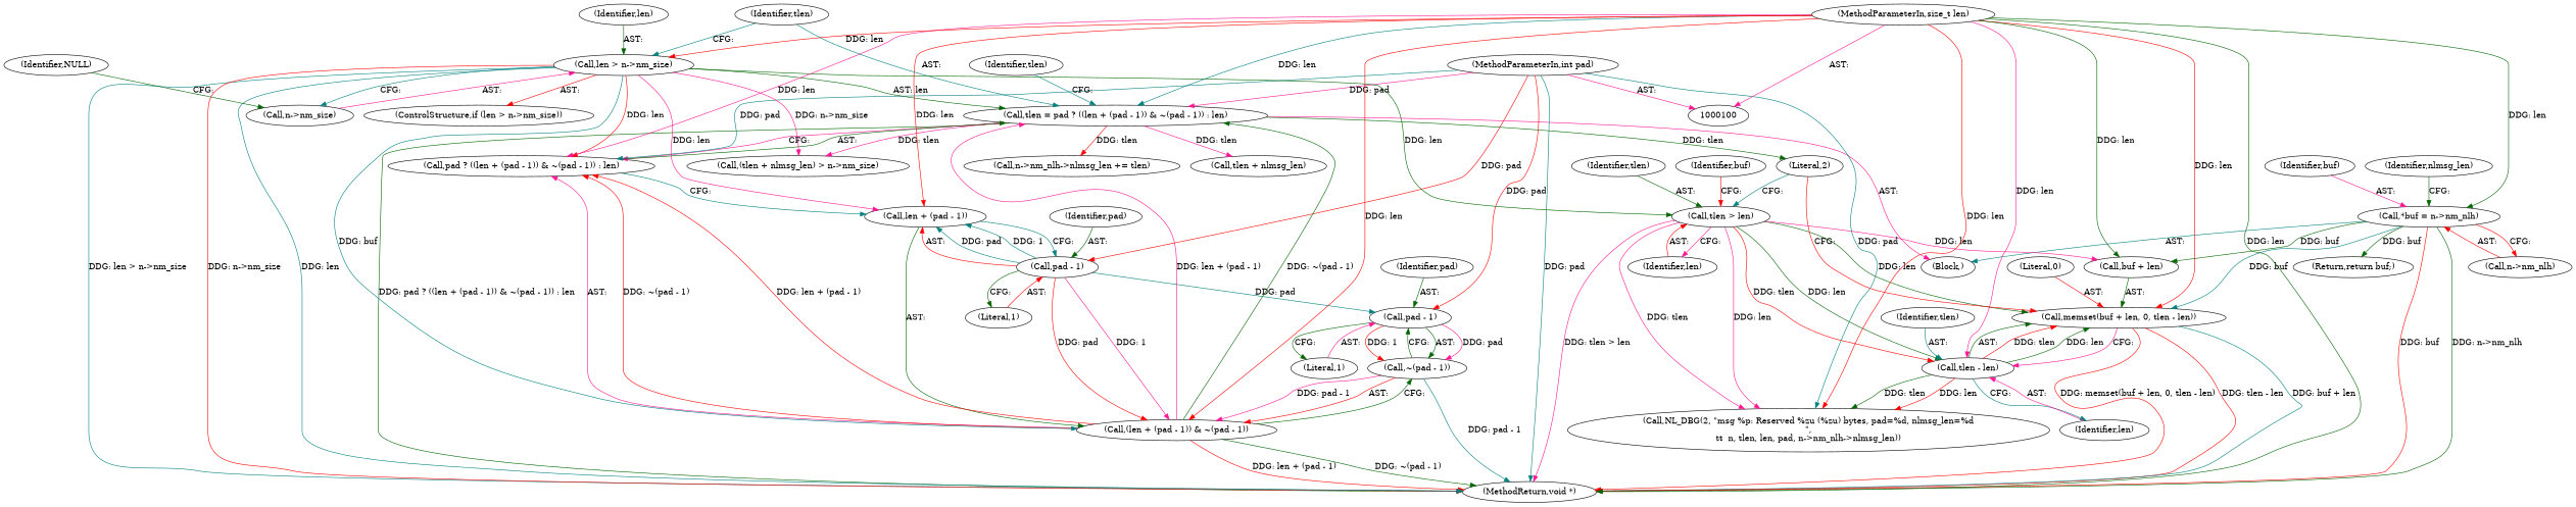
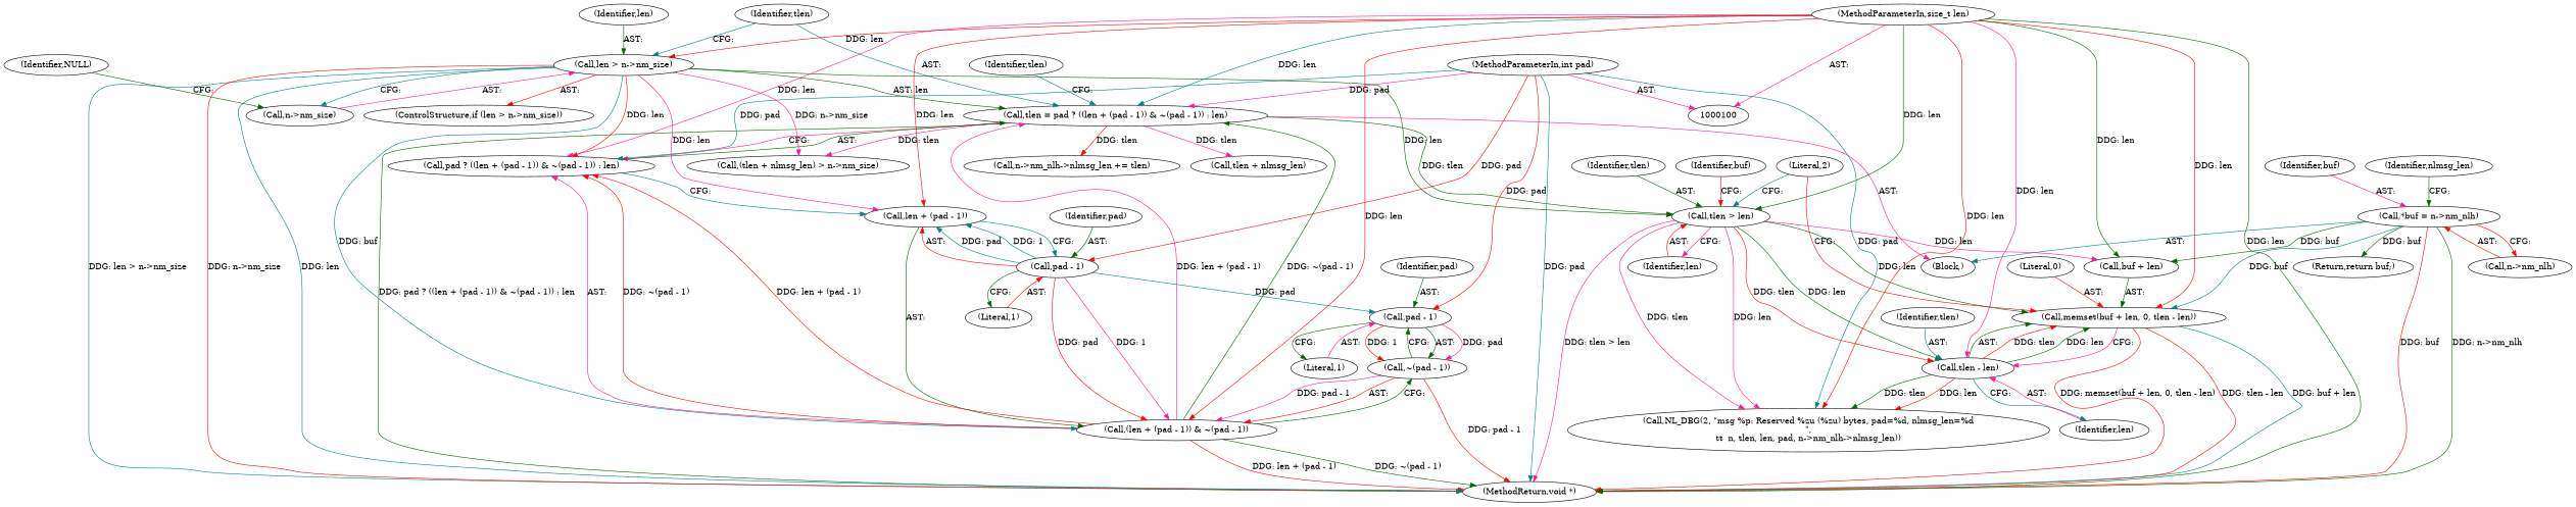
  digraph {
    edge [color=red]
    n1 [label="(Call,memset(buf + len, 0, tlen - len))"]
    n2 [label="(Call,tlen - len)"]
    n3 [label="(MethodReturn,void *)"]
    n4 [label="(Call,NL_DBG(2, \"msg %p: Reserved %zu (%zu) bytes, pad=%d, nlmsg_len=%d\n\",\n\t\t  n, tlen, len, pad, n->nm_nlh->nlmsg_len))"]
    n5 [label="(Identifier,len)"]
    n6 [label="(Call,*buf = n->nm_nlh)"]
    n7 [label="(Return,return buf;)"]
    n8 [label="(Call,buf + len)"]
    n9 [label="(Block,)"]
    n10 [label="(Call,n->nm_nlh)"]
    n11 [label="(Call,tlen > len)"]
    n12 [label="(Identifier,len)"]
    n13 [label="(Call,tlen = pad ? ((len + (pad - 1)) & ~(pad - 1)) : len)"]
    n14 [label="(Call,n->nm_nlh->nlmsg_len += tlen)"]
    n15 [label="(Call,tlen + nlmsg_len)"]
    n16 [label="(Call,(tlen + nlmsg_len) > n->nm_size)"]
    n17 [label="(Call,pad ? ((len + (pad - 1)) & ~(pad - 1)) : len)"]
    n18 [label="(Call,len + (pad - 1))"]
    n19 [label="(MethodParameterIn,int pad)"]
    n20 [label="(Call,pad - 1)"]
    n21 [label="(Call,pad - 1)"]
    1000100
    n23 [label="(Call,(len + (pad - 1)) & ~(pad - 1))"]
    n24 [label="(Literal,1)"]
    n25 [label="(Call,~(pad - 1))"]
    n26 [label="(Literal,1)"]
    n27 [label="(Call,len > n->nm_size)"]
    n28 [label="(ControlStructure,if (len > n->nm_size))"]
    n29 [label="(Call,n->nm_size)"]
    n30 [label="(MethodParameterIn,size_t len)"]
    n31 [label="(Literal,2)"]
    n32 [label="(Identifier,tlen)"]
    n33 [label="(Identifier,tlen)"]
    n34 [label="(Identifier,tlen)"]
    n35 [label="(Identifier,buf)"]
    n36 [label="(Identifier,len)"]
    n37 [label="(Identifier,NULL)"]
    n38 [label="(Identifier,buf)"]
    n39 [label="(Identifier,pad)"]
    n40 [label="(Literal,0)"]
    n41 [label="(Identifier,nlmsg_len)"]
    n42 [label="(Identifier,pad)"]
    n43 [label="(Identifier,tlen)"]
    n1 -> n2 [color=deeppink label="CFG: "]
    n1 -> n3 [label="DDG: tlen - len"]
    n1 -> n3 [color=teal label="DDG: buf + len"]
    n1 -> n3 [label="DDG: memset(buf + len, 0, tlen - len)"]
    n2 -> n1 [color=darkgreen label="AST: "]
    n2 -> n1 [label="DDG: tlen"]
    n2 -> n1 [color=darkgreen label="DDG: len"]
    n2 -> n4 [color=darkgreen label="DDG: tlen"]
    n2 -> n4 [label="DDG: len"]
    n2 -> n5 [color=teal label="CFG: "]
    n5 -> n2 [color=deeppink label="AST: "]
    n6 -> n1 [color=teal label="DDG: buf"]
    n6 -> n3 [color=darkgreen label="DDG: n->nm_nlh"]
    n6 -> n3 [label="DDG: buf"]
    n6 -> n7 [color=darkgreen label="DDG: buf"]
    n6 -> n8 [color=darkgreen label="DDG: buf"]
    n6 -> n9 [color=teal label="AST: "]
    n6 -> n10 [label="CFG: "]
    n8 -> n1 [color=darkgreen label="AST: "]
    n10 -> n6 [label="AST: "]
    n11 -> n1 [color=darkgreen label="DDG: len"]
    n11 -> n2 [label="DDG: tlen"]
    n11 -> n2 [color=darkgreen label="DDG: len"]
    n11 -> n3 [color=deeppink label="DDG: tlen > len"]
    n11 -> n4 [color=deeppink label="DDG: tlen"]
    n11 -> n4 [color=deeppink label="DDG: len"]
    n11 -> n8 [color=deeppink label="DDG: len"]
    n11 -> n12 [color=deeppink label="CFG: "]
    n12 -> n11 [label="AST: "]
    n13 -> n3 [color=darkgreen label="DDG: pad ? ((len + (pad - 1)) & ~(pad - 1)) : len"]
    n13 -> n9 [color=deeppink label="AST: "]
-   n13 -> n31 [color=darkgreen label="DDG: tlen"]
+   n13 -> n11 [color=darkgreen label="DDG: tlen"]
    n13 -> n14 [label="DDG: tlen"]
    n13 -> n15 [color=deeppink label="DDG: tlen"]
    n13 -> n16 [color=deeppink label="DDG: tlen"]
    n13 -> n17 [color=deeppink label="CFG: "]
    n17 -> n13 [color=darkgreen label="AST: "]
    n17 -> n18 [color=teal label="CFG: "]
    n18 -> n20 [color=teal label="CFG: "]
    n18 -> n23 [color=darkgreen label="AST: "]
    n19 -> n3 [color=teal label="DDG: pad"]
    n19 -> n4 [color=teal label="DDG: pad"]
    n19 -> n13 [color=deeppink label="DDG: pad"]
    n19 -> n17 [color=teal label="DDG: pad"]
    n19 -> n20 [label="DDG: pad"]
    n19 -> n21 [label="DDG: pad"]
    n19 -> 1000100 [color=deeppink label="AST: "]
    n20 -> n18 [label="AST: "]
    n20 -> n18 [color=teal label="DDG: pad"]
    n20 -> n18 [color=teal label="DDG: 1"]
    n20 -> n21 [color=teal label="DDG: pad"]
    n20 -> n23 [label="DDG: pad"]
    n20 -> n23 [color=deeppink label="DDG: 1"]
    n20 -> n24 [color=darkgreen label="CFG: "]
    n21 -> n25 [color=darkgreen label="AST: "]
    n21 -> n25 [color=deeppink label="DDG: pad"]
    n21 -> n25 [label="DDG: 1"]
    n21 -> n26 [color=darkgreen label="CFG: "]
    n23 -> n3 [label="DDG: len + (pad - 1)"]
    n23 -> n3 [color=darkgreen label="DDG: ~(pad - 1)"]
    n23 -> n13 [color=deeppink label="DDG: len + (pad - 1)"]
    n23 -> n13 [color=darkgreen label="DDG: ~(pad - 1)"]
    n23 -> n17 [color=deeppink label="AST: "]
    n23 -> n17 [label="DDG: len + (pad - 1)"]
    n23 -> n17 [label="DDG: ~(pad - 1)"]
    n23 -> n25 [color=darkgreen label="CFG: "]
    n24 -> n20 [label="AST: "]
-   n25 -> n3 [color=teal label="DDG: pad - 1"]
+   n25 -> n3 [label="DDG: pad - 1"]
    n25 -> n21 [color=darkgreen label="CFG: "]
    n25 -> n23 [label="AST: "]
    n25 -> n23 [color=deeppink label="DDG: pad - 1"]
    n26 -> n21 [color=deeppink label="AST: "]
    n27 -> n3 [color=teal label="DDG: len > n->nm_size"]
    n27 -> n3 [label="DDG: n->nm_size"]
    n27 -> n3 [color=teal label="DDG: len"]
    n27 -> n11 [color=darkgreen label="DDG: len"]
    n27 -> n13 [color=darkgreen label="AST: len"]
    n27 -> n16 [color=deeppink label="DDG: n->nm_size"]
    n27 -> n17 [label="DDG: len"]
    n27 -> n18 [color=deeppink label="DDG: len"]
    n27 -> n23 [color=teal label="DDG: buf"]
    n27 -> n28 [label="AST: "]
    n27 -> n29 [color=teal label="CFG: "]
    n29 -> n27 [color=deeppink label="AST: "]
    n30 -> n1 [label="DDG: len"]
    n30 -> n2 [color=deeppink label="DDG: len"]
    n30 -> n3 [color=darkgreen label="DDG: len"]
    n30 -> n4 [label="DDG: len"]
    n30 -> n8 [color=darkgreen label="DDG: len"]
-   n30 -> n6 [color=darkgreen label="DDG: len"]
+   n30 -> n11 [color=darkgreen label="DDG: len"]
    n30 -> n13 [color=teal label="DDG: len"]
    n30 -> n17 [color=deeppink label="DDG: len"]
    n30 -> n18 [label="DDG: len"]
    n30 -> 1000100 [color=deeppink label="AST: "]
    n30 -> n23 [label="DDG: len"]
    n30 -> n27 [label="DDG: len"]
    n31 -> n1 [label="CFG: "]
    n31 -> n11 [color=teal label="CFG: "]
    n32 -> n11 [color=darkgreen label="AST: "]
    n33 -> n13 [color=teal label="CFG: "]
    n34 -> n13 [color=teal label="AST: "]
    n34 -> n27 [color=teal label="CFG: "]
    n35 -> n11 [label="CFG: "]
    n36 -> n27 [color=darkgreen label="AST: "]
    n37 -> n29 [color=darkgreen label="CFG: "]
    n38 -> n6 [color=deeppink label="AST: "]
    n39 -> n20 [color=darkgreen label="AST: "]
    n40 -> n1 [label="AST: "]
    n41 -> n6 [color=darkgreen label="CFG: "]
    n42 -> n21 [color=darkgreen label="AST: "]
    n43 -> n2 [color=teal label="AST: "]
  }
